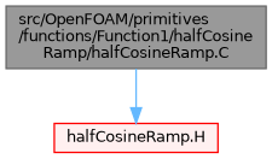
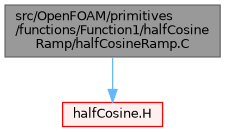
  digraph {
    node [fontname=Helvetica fontsize=10 shape=box style=filled]
    n1 [color=gray40 fillcolor=grey60 fontcolor=black height=0.2 label="src/OpenFOAM/primitives\l/functions/Function1/halfCosine\lRamp/halfCosineRamp.C" width=0.4]
-   n2 [color=red fillcolor="#FFF0F0" height=0.2 label="halfCosineRamp.H" width=0.4]
+   n2 [color=red fillcolor="#FFF0F0" height=0.2 label="halfCosine.H" width=0.4]
    n1 -> n2 [color=steelblue1 fontname=Helvetica fontsize=10 labelfontname=Helvetica labelfontsize=10 style=solid]
  }
